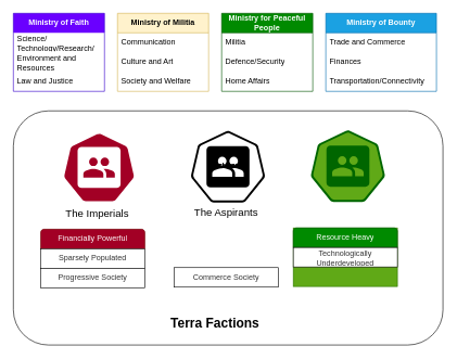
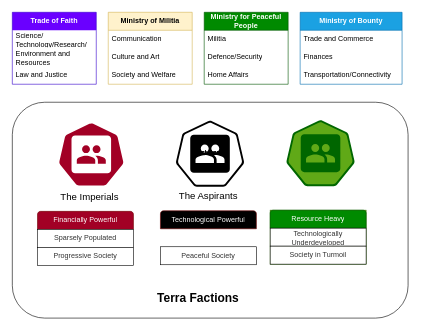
  <mxCell id="0" />
  <mxCell id="1" parent="0" />
  <mxCell id="2" value="" style="rounded=1;whiteSpace=wrap;html=1;" parent="1" vertex="1"><mxGeometry x="20" y="170" width="660" height="360" as="geometry" /></mxCell>
- <mxCell id="3" value="&lt;b&gt;Ministry of Faith&lt;/b&gt;" style="swimlane;fontStyle=0;childLayout=stackLayout;horizontal=1;startSize=30;horizontalStack=0;resizeParent=1;resizeParentMax=0;resizeLast=0;collapsible=1;marginBottom=0;whiteSpace=wrap;html=1;fillColor=#6a00ff;strokeColor=#3700CC;fontColor=#ffffff;swimlaneLine=0;" parent="1" vertex="1"><mxGeometry x="20" y="20" width="140" height="120" as="geometry"><mxRectangle x="270" y="70" width="60" height="30" as="alternateBounds" /></mxGeometry></mxCell>
+ <mxCell id="3" value="&lt;b&gt;Trade of Faith&lt;/b&gt;" style="swimlane;fontStyle=0;childLayout=stackLayout;horizontal=1;startSize=30;horizontalStack=0;resizeParent=1;resizeParentMax=0;resizeLast=0;collapsible=1;marginBottom=0;whiteSpace=wrap;html=1;fillColor=#6a00ff;strokeColor=#3700CC;fontColor=#ffffff;swimlaneLine=0;" parent="1" vertex="1"><mxGeometry x="20" y="20" width="140" height="120" as="geometry"><mxRectangle x="270" y="70" width="60" height="30" as="alternateBounds" /></mxGeometry></mxCell>
  <mxCell id="4" value="Science/ Technology/Research/ Health" style="text;strokeColor=none;fillColor=none;align=left;verticalAlign=middle;spacingLeft=4;spacingRight=4;overflow=hidden;points=[[0,0.5],[1,0.5]];portConstraint=eastwest;rotatable=0;whiteSpace=wrap;html=1;" parent="3" vertex="1"><mxGeometry y="30" width="140" height="30" as="geometry" /></mxCell>
  <mxCell id="5" value="Environment and Resources" style="text;strokeColor=none;fillColor=none;align=left;verticalAlign=middle;spacingLeft=4;spacingRight=4;overflow=hidden;points=[[0,0.5],[1,0.5]];portConstraint=eastwest;rotatable=0;whiteSpace=wrap;html=1;" parent="3" vertex="1"><mxGeometry y="60" width="140" height="30" as="geometry" /></mxCell>
  <mxCell id="6" value="Law and Justice" style="text;strokeColor=none;fillColor=none;align=left;verticalAlign=middle;spacingLeft=4;spacingRight=4;overflow=hidden;points=[[0,0.5],[1,0.5]];portConstraint=eastwest;rotatable=0;whiteSpace=wrap;html=1;" parent="3" vertex="1"><mxGeometry y="90" width="140" height="30" as="geometry" /></mxCell>
  <mxCell id="7" value="&lt;b&gt;Ministry of Militia&lt;/b&gt;" style="swimlane;fontStyle=0;childLayout=stackLayout;horizontal=1;startSize=30;horizontalStack=0;resizeParent=1;resizeParentMax=0;resizeLast=0;collapsible=1;marginBottom=0;whiteSpace=wrap;html=1;fillColor=#fff2cc;strokeColor=#d6b656;" parent="1" vertex="1"><mxGeometry x="180" y="20" width="140" height="120" as="geometry" /></mxCell>
  <mxCell id="8" value="&lt;div&gt;Communication&lt;/div&gt;" style="text;strokeColor=none;fillColor=none;align=left;verticalAlign=middle;spacingLeft=4;spacingRight=4;overflow=hidden;points=[[0,0.5],[1,0.5]];portConstraint=eastwest;rotatable=0;whiteSpace=wrap;html=1;" parent="7" vertex="1"><mxGeometry y="30" width="140" height="30" as="geometry" /></mxCell>
  <mxCell id="9" value="Culture and Art" style="text;strokeColor=none;fillColor=none;align=left;verticalAlign=middle;spacingLeft=4;spacingRight=4;overflow=hidden;points=[[0,0.5],[1,0.5]];portConstraint=eastwest;rotatable=0;whiteSpace=wrap;html=1;" parent="7" vertex="1"><mxGeometry y="60" width="140" height="30" as="geometry" /></mxCell>
  <mxCell id="10" value="Society and Welfare" style="text;strokeColor=none;fillColor=none;align=left;verticalAlign=middle;spacingLeft=4;spacingRight=4;overflow=hidden;points=[[0,0.5],[1,0.5]];portConstraint=eastwest;rotatable=0;whiteSpace=wrap;html=1;" parent="7" vertex="1"><mxGeometry y="90" width="140" height="30" as="geometry" /></mxCell>
  <mxCell id="11" value="&lt;b&gt;Ministry of Bounty&lt;/b&gt;" style="swimlane;fontStyle=0;childLayout=stackLayout;horizontal=1;startSize=30;horizontalStack=0;resizeParent=1;resizeParentMax=0;resizeLast=0;collapsible=1;marginBottom=0;whiteSpace=wrap;html=1;fillColor=#1ba1e2;strokeColor=#006EAF;fontColor=#ffffff;" parent="1" vertex="1"><mxGeometry x="500" y="20" width="170" height="120" as="geometry" /></mxCell>
  <mxCell id="12" value="Trade and Commerce" style="text;strokeColor=none;fillColor=none;align=left;verticalAlign=middle;spacingLeft=4;spacingRight=4;overflow=hidden;points=[[0,0.5],[1,0.5]];portConstraint=eastwest;rotatable=0;whiteSpace=wrap;html=1;" parent="11" vertex="1"><mxGeometry y="30" width="170" height="30" as="geometry" /></mxCell>
  <mxCell id="13" value="Finances" style="text;strokeColor=none;fillColor=none;align=left;verticalAlign=middle;spacingLeft=4;spacingRight=4;overflow=hidden;points=[[0,0.5],[1,0.5]];portConstraint=eastwest;rotatable=0;whiteSpace=wrap;html=1;" parent="11" vertex="1"><mxGeometry y="60" width="170" height="30" as="geometry" /></mxCell>
  <mxCell id="14" value="Transportation/Connectivity" style="text;strokeColor=none;fillColor=none;align=left;verticalAlign=middle;spacingLeft=4;spacingRight=4;overflow=hidden;points=[[0,0.5],[1,0.5]];portConstraint=eastwest;rotatable=0;whiteSpace=wrap;html=1;" parent="11" vertex="1"><mxGeometry y="90" width="170" height="30" as="geometry" /></mxCell>
  <mxCell id="15" value="&lt;b&gt;Ministry for Peaceful People&lt;/b&gt;" style="swimlane;fontStyle=0;childLayout=stackLayout;horizontal=1;startSize=30;horizontalStack=0;resizeParent=1;resizeParentMax=0;resizeLast=0;collapsible=1;marginBottom=0;whiteSpace=wrap;html=1;fillColor=#008a00;fontColor=#ffffff;strokeColor=#005700;" parent="1" vertex="1"><mxGeometry x="340" y="20" width="140" height="120" as="geometry"><mxRectangle x="370" y="20" width="190" height="30" as="alternateBounds" /></mxGeometry></mxCell>
  <mxCell id="16" value="Militia" style="text;strokeColor=none;fillColor=none;align=left;verticalAlign=middle;spacingLeft=4;spacingRight=4;overflow=hidden;points=[[0,0.5],[1,0.5]];portConstraint=eastwest;rotatable=0;whiteSpace=wrap;html=1;" parent="15" vertex="1"><mxGeometry y="30" width="140" height="30" as="geometry" /></mxCell>
  <mxCell id="17" value="Defence/Security" style="text;strokeColor=none;fillColor=none;align=left;verticalAlign=middle;spacingLeft=4;spacingRight=4;overflow=hidden;points=[[0,0.5],[1,0.5]];portConstraint=eastwest;rotatable=0;whiteSpace=wrap;html=1;" parent="15" vertex="1"><mxGeometry y="60" width="140" height="30" as="geometry" /></mxCell>
  <mxCell id="18" value="Home Affairs" style="text;strokeColor=none;fillColor=none;align=left;verticalAlign=middle;spacingLeft=4;spacingRight=4;overflow=hidden;points=[[0,0.5],[1,0.5]];portConstraint=eastwest;rotatable=0;whiteSpace=wrap;html=1;" parent="15" vertex="1"><mxGeometry y="90" width="140" height="30" as="geometry" /></mxCell>
  <mxCell id="19" value="" style="group" parent="1" vertex="1" connectable="0"><mxGeometry x="89" y="202" width="120.0" height="140" as="geometry" /></mxCell>
  <mxCell id="20" value="" style="aspect=fixed;sketch=0;html=1;dashed=0;whitespace=wrap;verticalLabelPosition=bottom;verticalAlign=top;fillColor=#a20025;strokeColor=#FFFFFF;points=[[0.005,0.63,0],[0.1,0.2,0],[0.9,0.2,0],[0.5,0,0],[0.995,0.63,0],[0.72,0.99,0],[0.5,1,0],[0.28,0.99,0]];shape=mxgraph.kubernetes.icon2;prIcon=group;fontColor=#ffffff;" parent="19" vertex="1"><mxGeometry x="5.42" width="114.58" height="110" as="geometry" /></mxCell>
  <mxCell id="21" value="&lt;font style=&quot;font-size: 16px;&quot;&gt;The Imperials&lt;/font&gt;" style="text;html=1;align=center;verticalAlign=middle;whiteSpace=wrap;rounded=0;" parent="19" vertex="1"><mxGeometry y="110" width="120" height="30" as="geometry" /></mxCell>
  <mxCell id="22" value="" style="group" parent="1" vertex="1" connectable="0"><mxGeometry x="474" y="200" width="120" height="140" as="geometry" /></mxCell>
  <mxCell id="23" value="" style="aspect=fixed;sketch=0;html=1;dashed=0;whitespace=wrap;verticalLabelPosition=bottom;verticalAlign=top;fillColor=#60a917;strokeColor=#006600;points=[[0.005,0.63,0],[0.1,0.2,0],[0.9,0.2,0],[0.5,0,0],[0.995,0.63,0],[0.72,0.99,0],[0.5,1,0],[0.28,0.99,0]];shape=mxgraph.kubernetes.icon2;prIcon=group;fontColor=#ffffff;" parent="22" vertex="1"><mxGeometry x="2.71" width="114.58" height="110" as="geometry" /></mxCell>
  <mxCell id="24" value="" style="group" parent="1" vertex="1" connectable="0"><mxGeometry x="287" y="201" width="120" height="140" as="geometry" /></mxCell>
  <mxCell id="25" value="" style="aspect=fixed;sketch=0;html=1;dashed=0;whitespace=wrap;verticalLabelPosition=bottom;verticalAlign=top;points=[[0.005,0.63,0],[0.1,0.2,0],[0.9,0.2,0],[0.5,0,0],[0.995,0.63,0],[0.72,0.99,0],[0.5,1,0],[0.28,0.99,0]];shape=mxgraph.kubernetes.icon2;prIcon=group;" parent="24" vertex="1"><mxGeometry x="5.42" width="114.58" height="110" as="geometry" /></mxCell>
  <mxCell id="26" value="&lt;font style=&quot;font-size: 16px;&quot;&gt;The Aspirants&lt;br&gt;&lt;/font&gt;" style="text;html=1;align=center;verticalAlign=middle;whiteSpace=wrap;rounded=0;" parent="24" vertex="1"><mxGeometry y="110" width="120" height="30" as="geometry" /></mxCell>
  <mxCell id="27" value="" style="group;align=center;" parent="1" vertex="1" connectable="0"><mxGeometry x="62" y="352" width="160" height="90" as="geometry" /></mxCell>
  <mxCell id="28" value="Financially Powerful" style="text;strokeColor=#6F0000;fillColor=#a20025;align=center;verticalAlign=middle;spacingLeft=10;spacingRight=10;overflow=hidden;points=[[0,0.5],[1,0.5]];portConstraint=eastwest;rotatable=0;whiteSpace=wrap;html=1;shape=mxgraph.bootstrap.topButton;rSize=5;fontColor=#ffffff;" parent="27" vertex="1"><mxGeometry width="160" height="30" as="geometry" /></mxCell>
  <mxCell id="29" value="Sparsely Populated" style="text;strokeColor=#000000;fillColor=#FFFFFF;align=center;verticalAlign=middle;spacingLeft=10;spacingRight=10;overflow=hidden;points=[[0,0.5],[1,0.5]];portConstraint=eastwest;rotatable=0;whiteSpace=wrap;html=1;rSize=5;fontColor=#333333;" parent="27" vertex="1"><mxGeometry y="30" width="160" height="30" as="geometry" /></mxCell>
  <mxCell id="30" value="Progressive Society" style="text;strokeColor=#000000;fillColor=#FFFFFF;align=center;verticalAlign=middle;spacingLeft=10;spacingRight=10;overflow=hidden;points=[[0,0.5],[1,0.5]];portConstraint=eastwest;rotatable=0;whiteSpace=wrap;html=1;rSize=5;fontColor=#333333;" parent="27" vertex="1"><mxGeometry y="60" width="160" height="30" as="geometry" /></mxCell>
  <mxCell id="31" value="" style="group" parent="1" vertex="1" connectable="0"><mxGeometry x="267" y="351" width="160" height="90" as="geometry" /></mxCell>
- <mxCell id="33" value="Commerce Society" style="text;strokeColor=#000000;fillColor=#FFFFFF;align=center;verticalAlign=middle;spacingLeft=10;spacingRight=10;overflow=hidden;points=[[0,0.5],[1,0.5]];portConstraint=eastwest;rotatable=0;whiteSpace=wrap;html=1;rSize=5;fontColor=#333333;" parent="31" vertex="1"><mxGeometry y="60" width="160" height="30" as="geometry" /></mxCell>
+ <mxCell id="32" value="Technological Powerful" style="text;strokeColor=#6F0000;fillColor=#000000;align=center;verticalAlign=middle;spacingLeft=10;spacingRight=10;overflow=hidden;points=[[0,0.5],[1,0.5]];portConstraint=eastwest;rotatable=0;whiteSpace=wrap;html=1;shape=mxgraph.bootstrap.topButton;rSize=5;fontColor=#ffffff;" parent="31" vertex="1"><mxGeometry width="160" height="30" as="geometry" /></mxCell>
+ <mxCell id="33" value="Peaceful Society" style="text;strokeColor=#000000;fillColor=#FFFFFF;align=center;verticalAlign=middle;spacingLeft=10;spacingRight=10;overflow=hidden;points=[[0,0.5],[1,0.5]];portConstraint=eastwest;rotatable=0;whiteSpace=wrap;html=1;rSize=5;fontColor=#333333;" parent="31" vertex="1"><mxGeometry y="60" width="160" height="30" as="geometry" /></mxCell>
  <mxCell id="34" value="" style="group;fillColor=#60a917;fontColor=#ffffff;strokeColor=#2D7600;" parent="1" vertex="1" connectable="0"><mxGeometry x="450" y="350" width="160" height="90" as="geometry" /></mxCell>
  <mxCell id="35" value="Resource Heavy" style="text;strokeColor=#005700;fillColor=#008a00;align=center;verticalAlign=middle;spacingLeft=10;spacingRight=10;overflow=hidden;points=[[0,0.5],[1,0.5]];portConstraint=eastwest;rotatable=0;whiteSpace=wrap;html=1;shape=mxgraph.bootstrap.topButton;rSize=5;fontColor=#ffffff;" parent="34" vertex="1"><mxGeometry width="160" height="30" as="geometry" /></mxCell>
  <mxCell id="36" value="Technologically Underdeveloped" style="text;strokeColor=#000000;fillColor=#FFFFFF;align=center;verticalAlign=middle;spacingLeft=10;spacingRight=10;overflow=hidden;points=[[0,0.5],[1,0.5]];portConstraint=eastwest;rotatable=0;whiteSpace=wrap;html=1;rSize=5;fontColor=#333333;" parent="34" vertex="1"><mxGeometry y="30" width="160" height="30" as="geometry" /></mxCell>
+ <mxCell id="37" value="Society in Turmoil" style="text;strokeColor=#000000;fillColor=#FFFFFF;align=center;verticalAlign=middle;spacingLeft=10;spacingRight=10;overflow=hidden;points=[[0,0.5],[1,0.5]];portConstraint=eastwest;rotatable=0;whiteSpace=wrap;html=1;rSize=5;fontColor=#333333;" parent="34" vertex="1"><mxGeometry y="60" width="160" height="30" as="geometry" /></mxCell>
  <mxCell id="38" value="&lt;b&gt;&lt;font style=&quot;font-size: 20px;&quot;&gt;Terra Factions&lt;/font&gt;&lt;/b&gt;" style="text;html=1;align=center;verticalAlign=middle;whiteSpace=wrap;rounded=0;" parent="1" vertex="1"><mxGeometry x="100" y="480" width="460" height="30" as="geometry" /></mxCell>
  <mxCell id="39" value="List Item" style="text;strokeColor=none;fillColor=none;align=left;verticalAlign=middle;spacingLeft=4;spacingRight=4;overflow=hidden;points=[[0,0.5],[1,0.5]];portConstraint=eastwest;rotatable=0;whiteSpace=wrap;html=1;" parent="1" vertex="1"><mxGeometry x="320" y="240" width="80" height="30" as="geometry" /></mxCell>
  <mxCell id="40" value="List Item" style="text;strokeColor=none;fillColor=none;align=left;verticalAlign=middle;spacingLeft=4;spacingRight=4;overflow=hidden;points=[[0,0.5],[1,0.5]];portConstraint=eastwest;rotatable=0;whiteSpace=wrap;html=1;" parent="1" vertex="1"><mxGeometry x="320" y="240" width="80" height="30" as="geometry" /></mxCell>
  <mxCell id="41" value="List Item" style="text;strokeColor=none;fillColor=none;align=left;verticalAlign=middle;spacingLeft=4;spacingRight=4;overflow=hidden;points=[[0,0.5],[1,0.5]];portConstraint=eastwest;rotatable=0;whiteSpace=wrap;html=1;" parent="1" vertex="1"><mxGeometry x="320" y="240" width="80" height="30" as="geometry" /></mxCell>
